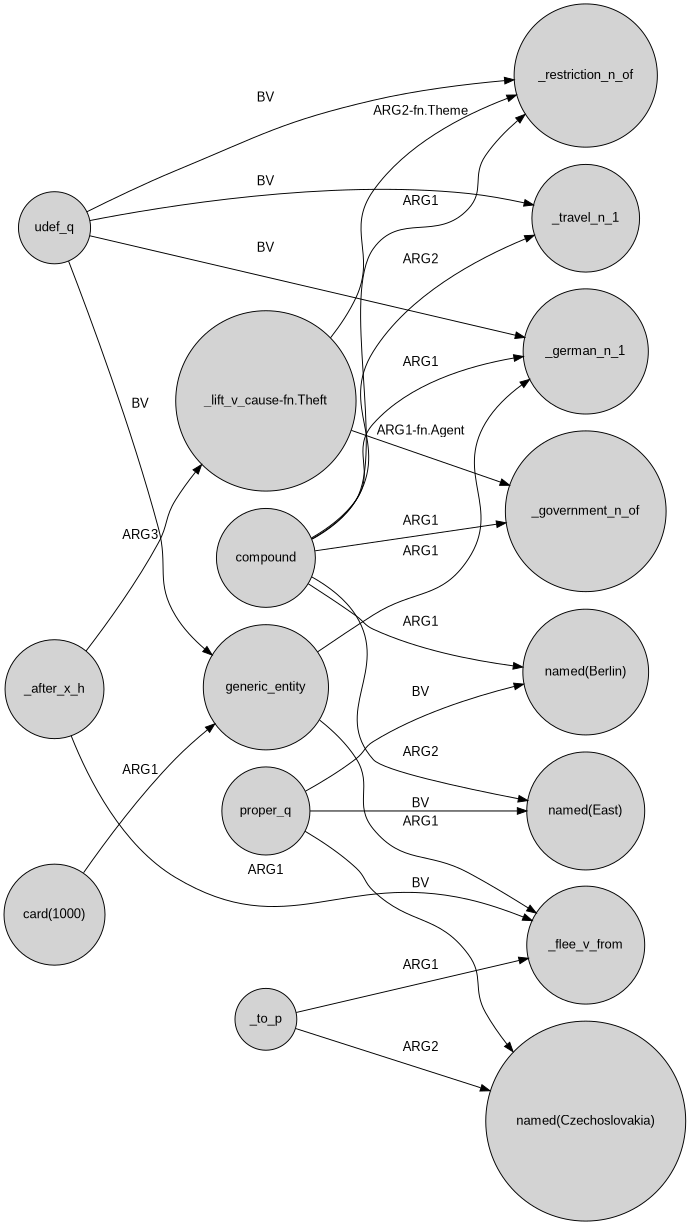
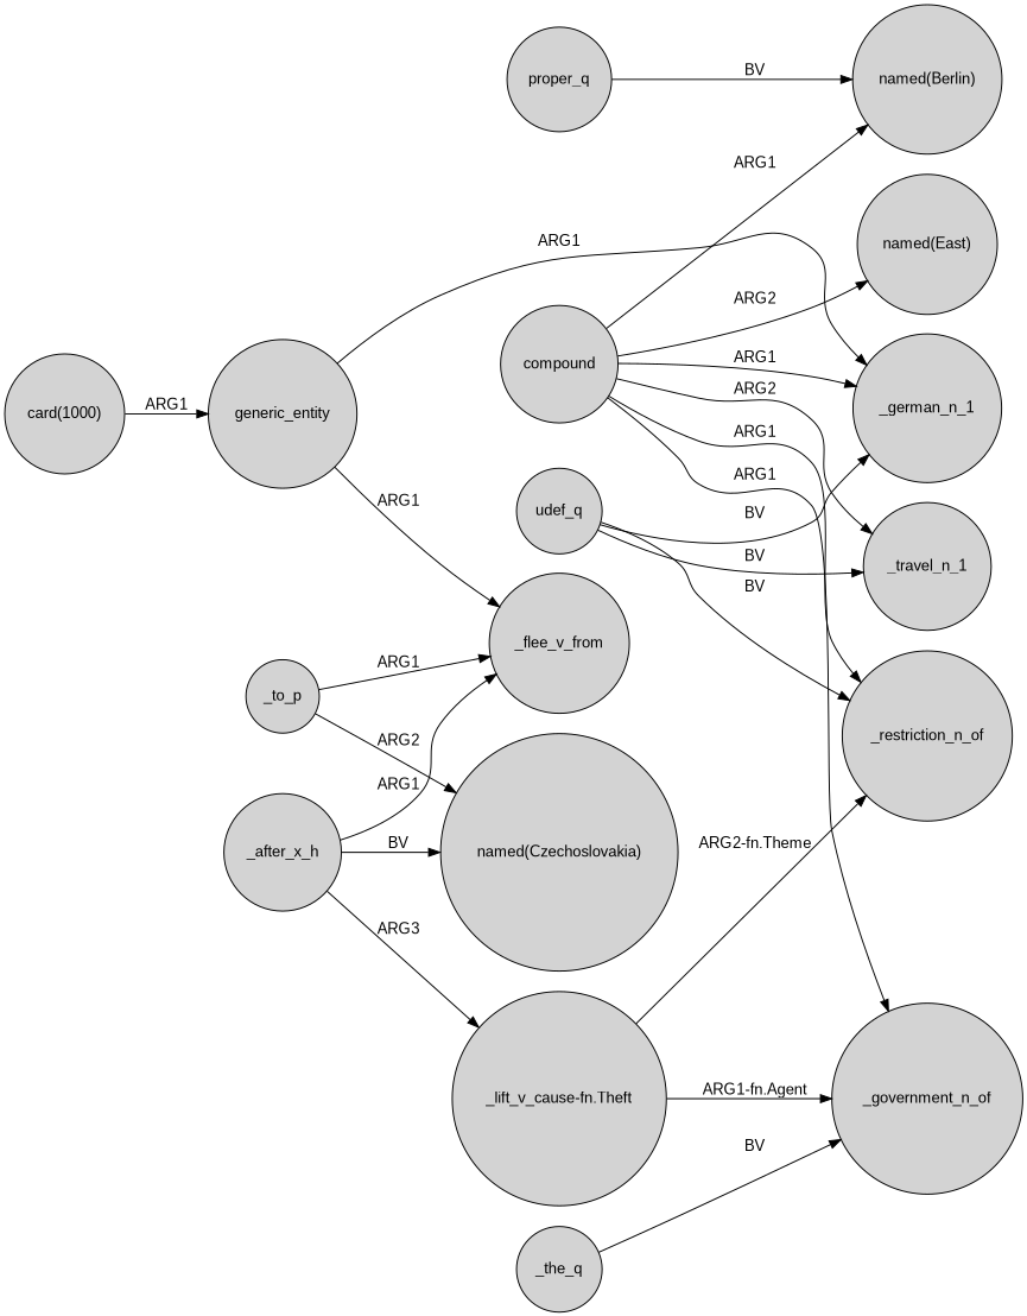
  digraph {
    fontname="Liberation Sans"
    rankdir=LR
    node [fontname="Liberation Sans" shape=circle style=filled]
    edge [fontname="Liberation Sans"]
    "_lift_v_cause-fn.Theft"
    _government_n_of
    _restriction_n_of
    udef_q
    generic_entity
    _travel_n_1
    _german_n_1
    _flee_v_from
    compound
    "named(Berlin)"
    "named(East)"
    _to_p
    "named(Czechoslovakia)"
    "card(1000)"
    _after_x_h
+   _the_q
    proper_q
    "_lift_v_cause-fn.Theft" -> _government_n_of [label="ARG1-fn.Agent"]
    "_lift_v_cause-fn.Theft" -> _restriction_n_of [label="ARG2-fn.Theme"]
    udef_q -> _restriction_n_of [label=BV]
-   udef_q -> generic_entity [label=BV]
    udef_q -> _travel_n_1 [label=BV]
    udef_q -> _german_n_1 [label=BV]
    generic_entity -> _german_n_1 [label=ARG1]
    generic_entity -> _flee_v_from [label=ARG1]
    compound -> _government_n_of [label=ARG1]
    compound -> _restriction_n_of [label=ARG1]
    compound -> _travel_n_1 [label=ARG2]
    compound -> _german_n_1 [label=ARG1]
    compound -> "named(Berlin)" [label=ARG1]
    compound -> "named(East)" [label=ARG2]
    _to_p -> _flee_v_from [label=ARG1]
    _to_p -> "named(Czechoslovakia)" [label=ARG2]
    "card(1000)" -> generic_entity [label=ARG1]
    _after_x_h -> "_lift_v_cause-fn.Theft" [label=ARG3]
    _after_x_h -> _flee_v_from [label=ARG1]
+   _the_q -> _government_n_of [label=BV]
    proper_q -> "named(Berlin)" [label=BV]
-   proper_q -> "named(East)" [label=BV]
-   proper_q -> "named(Czechoslovakia)" [label=BV]
+   _after_x_h -> "named(Czechoslovakia)" [label=BV]
  }
